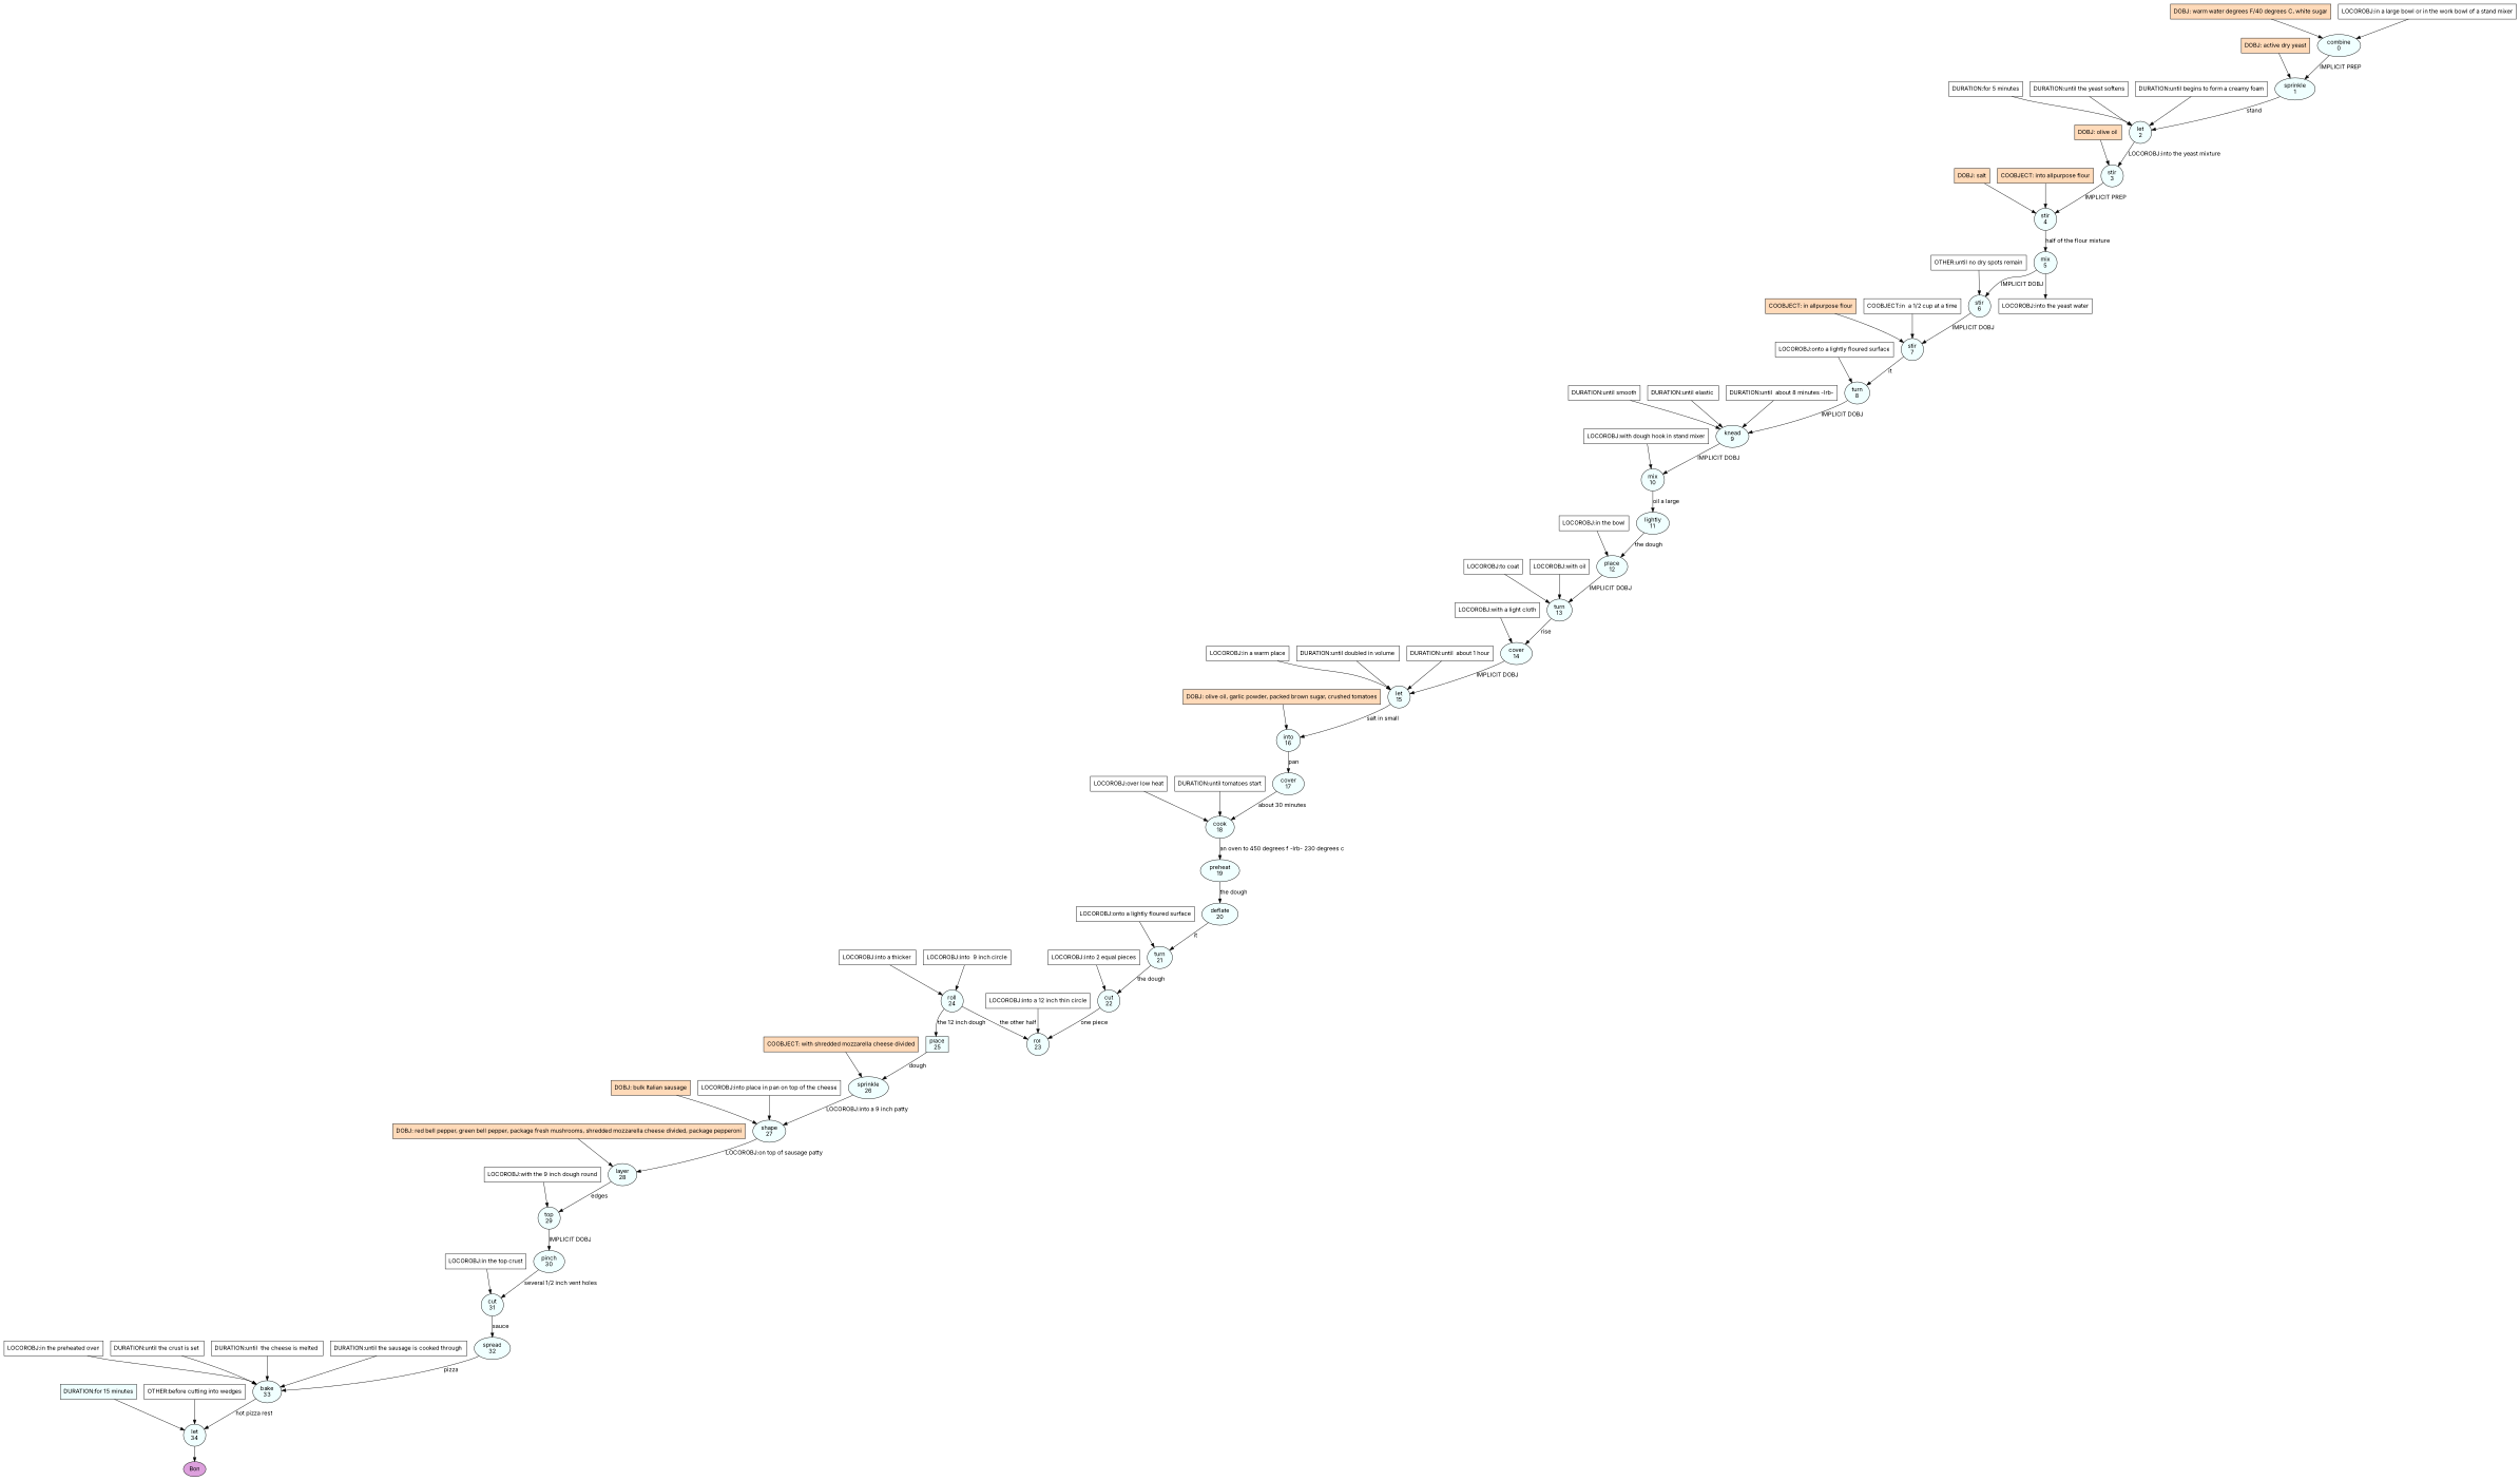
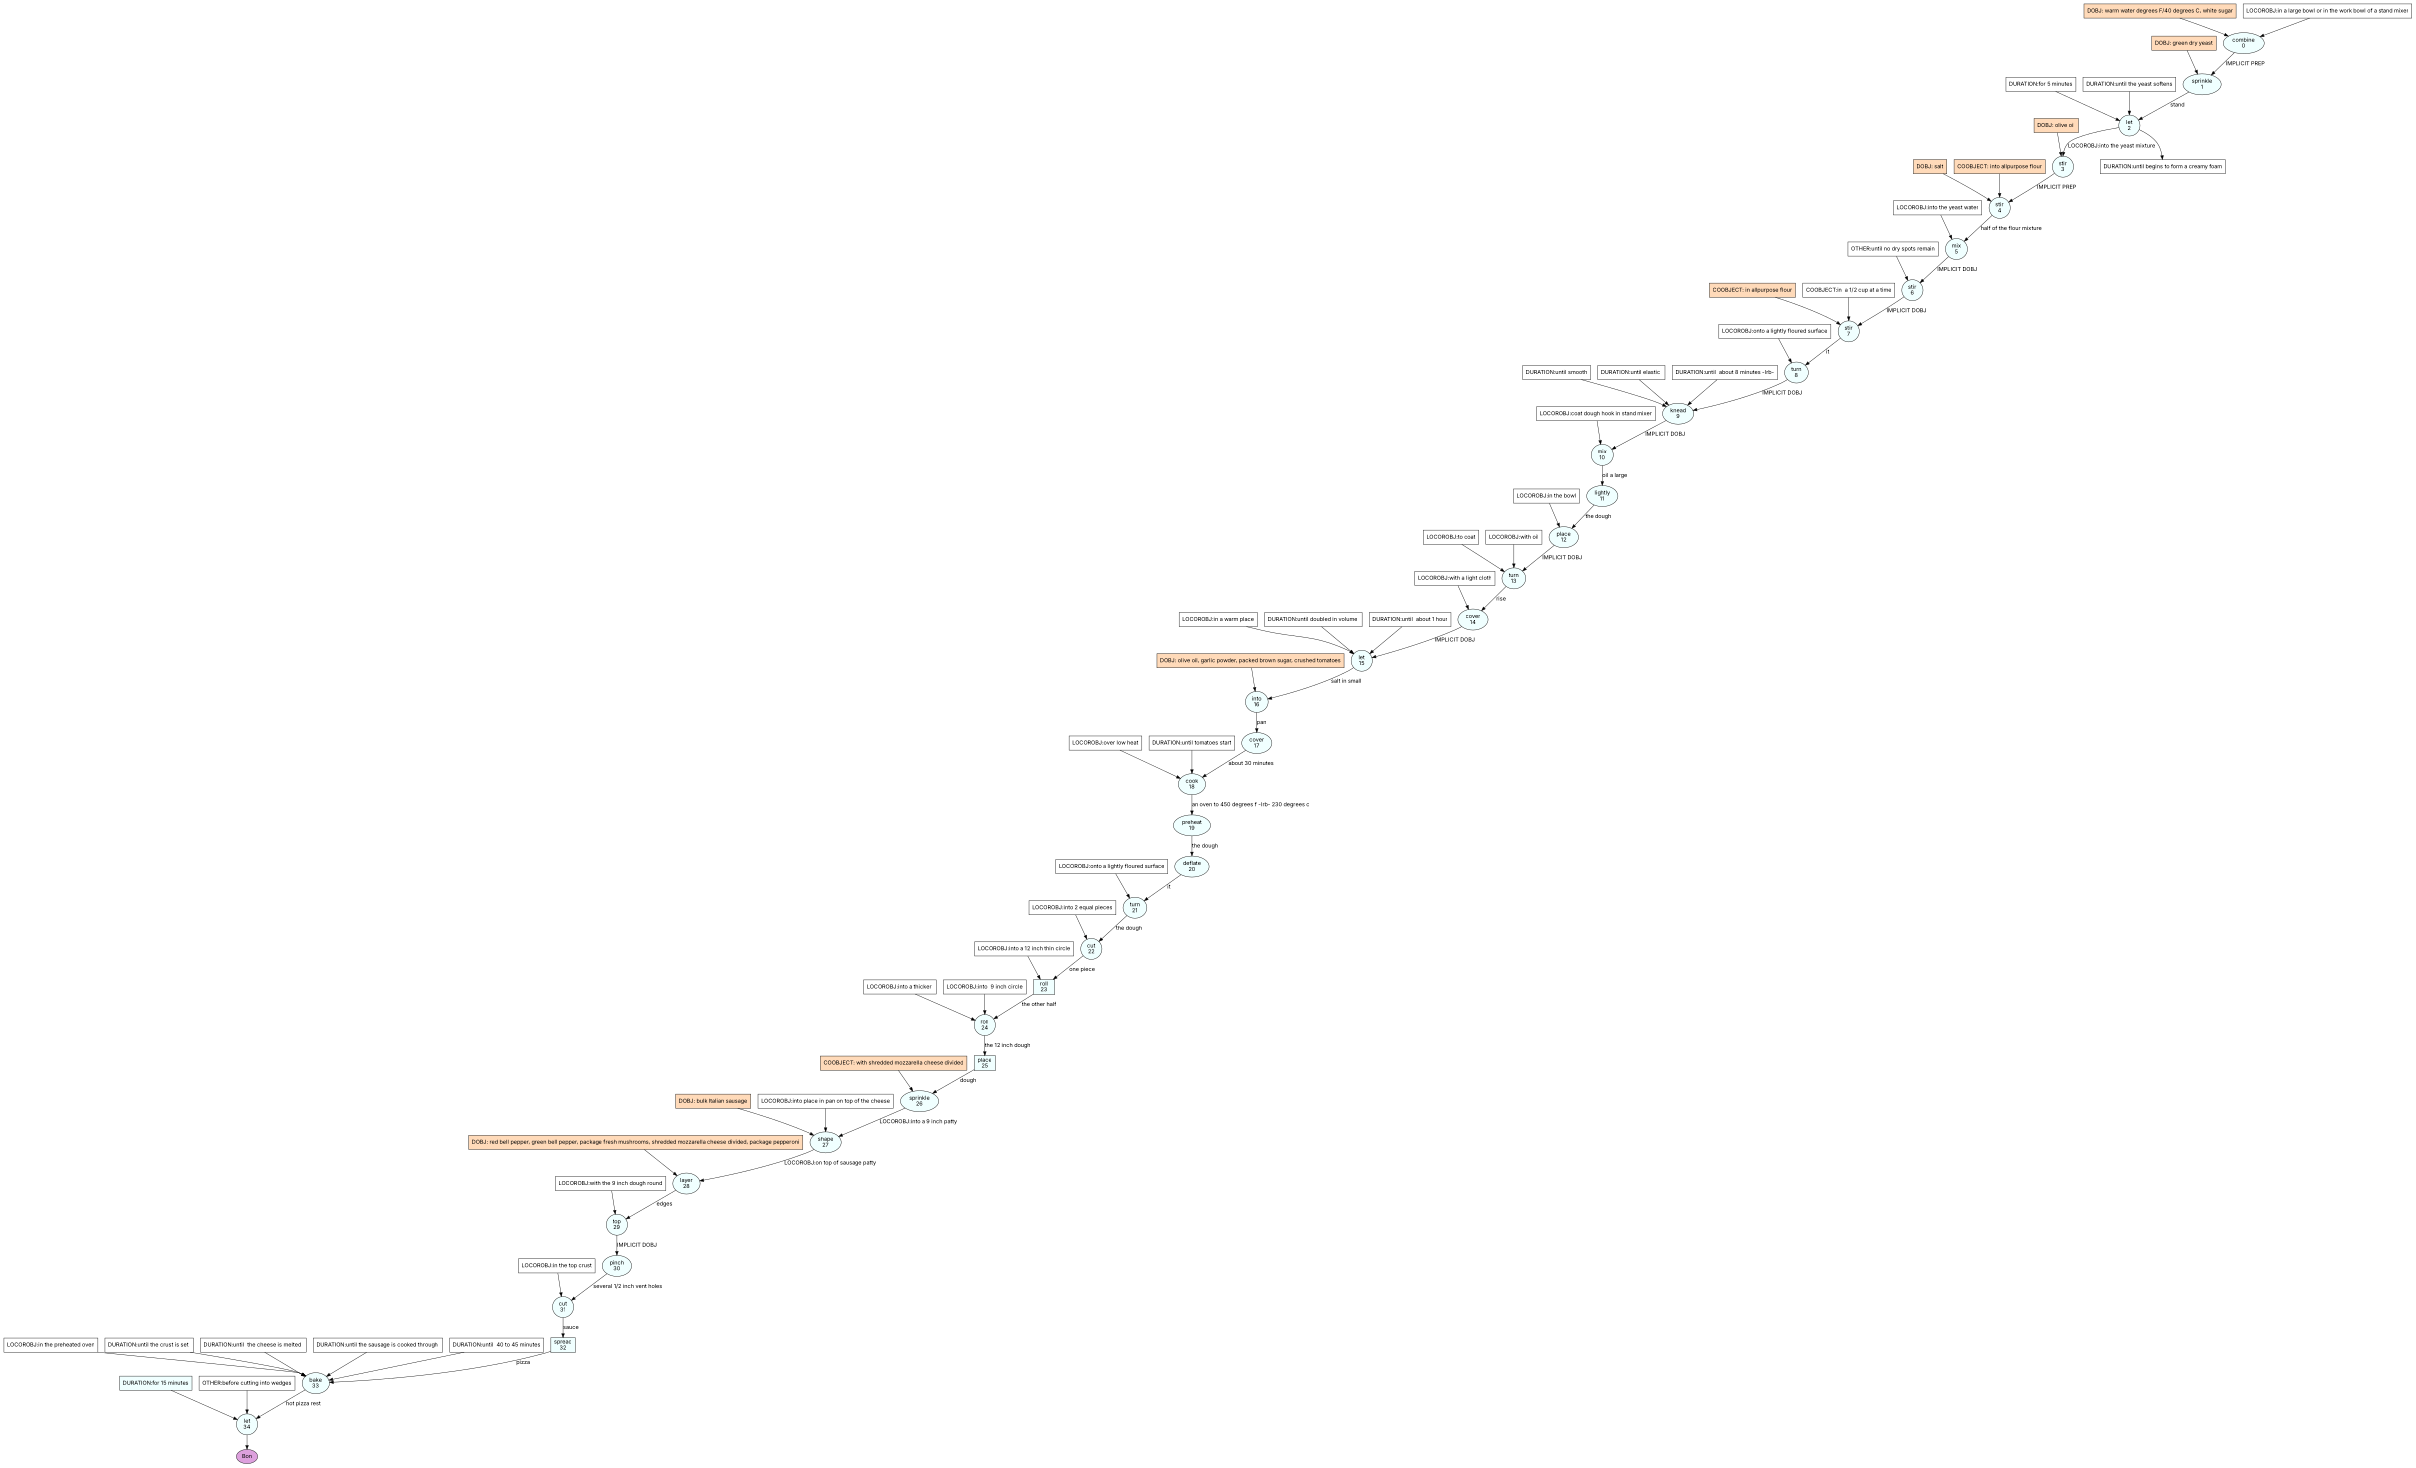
  digraph {
    fontname=Inter
    node [fillcolor=azure fontname=Inter shape=box style=filled]
    edge [fontname=Inter]
    n1 [label="combine\n0" shape=oval]
    n2 [label="sprinkle\n1" shape=oval]
    n3 [label="let\n2" shape=oval]
    n4 [label="stir\n3" shape=oval]
    n5 [label="stir\n4" shape=oval]
    n6 [label="mix\n5" shape=oval]
    n7 [label="stir\n6" shape=oval]
    n8 [label="stir\n7" shape=oval]
    n9 [label="turn\n8" shape=oval]
    n10 [label="knead\n9" shape=oval]
    n11 [label="mix\n10" shape=oval]
    n12 [label="lightly\n11" shape=oval]
    n13 [label="place\n12" shape=oval]
    n14 [label="turn\n13" shape=oval]
    n15 [label="cover\n14" shape=oval]
    n16 [label="let\n15" shape=oval]
    n17 [label="into\n16" shape=oval]
    n18 [label="cover\n17" shape=oval]
    n19 [label="cook\n18" shape=oval]
    n20 [label="preheat\n19" shape=oval]
    n21 [label="deflate\n20" shape=oval]
    n22 [label="turn\n21" shape=oval]
    n23 [label="cut\n22" shape=oval]
-   n24 [label="roll\n23" shape=oval]
+   n24 [label="roll\n23"]
    n25 [label="roll\n24" shape=oval]
    n26 [label="place\n25"]
    n27 [label="sprinkle\n26" shape=oval]
    n28 [label="shape\n27" shape=oval]
    n29 [label="layer\n28" shape=oval]
    n30 [label="top\n29" shape=oval]
    n31 [label="pinch\n30" shape=oval]
    n32 [label="cut\n31" shape=oval]
-   n33 [label="spread\n32" shape=oval]
+   n33 [label="spread\n32"]
    n34 [label="bake\n33" shape=oval]
    n35 [label="let\n34" shape=oval]
    n36 [fillcolor=plum label=Bon shape=oval]
    n37 [fillcolor=peachpuff label="DOBJ: warm water degrees F/40 degrees C, white sugar"]
    n38 [fillcolor=white label="LOCOROBJ:in a large bowl or in the work bowl of a stand mixer"]
-   n39 [fillcolor=peachpuff label="DOBJ: active dry yeast"]
+   n39 [fillcolor=peachpuff label="DOBJ: green dry yeast"]
    n40 [fillcolor=white label="DURATION:for 5 minutes"]
    n41 [fillcolor=white label="DURATION:until the yeast softens"]
    n42 [fillcolor=white label="DURATION:until begins to form a creamy foam"]
    n43 [fillcolor=peachpuff label="DOBJ: olive oil"]
    n44 [fillcolor=peachpuff label="DOBJ: salt"]
    n45 [fillcolor=peachpuff label="COOBJECT: into allpurpose flour"]
    n46 [fillcolor=white label="LOCOROBJ:into the yeast water"]
    n47 [fillcolor=white label="OTHER:until no dry spots remain"]
    n48 [fillcolor=peachpuff label="COOBJECT: in allpurpose flour"]
    n49 [fillcolor=white label="COOBJECT:in  a 1/2 cup at a time"]
    n50 [fillcolor=white label="LOCOROBJ:onto a lightly floured surface"]
    n51 [fillcolor=white label="DURATION:until smooth"]
    n52 [fillcolor=white label="DURATION:until elastic "]
    n53 [fillcolor=white label="DURATION:until  about 8 minutes -lrb-"]
-   n54 [fillcolor=white label="LOCOROBJ:with dough hook in stand mixer"]
+   n54 [fillcolor=white label="LOCOROBJ:coat dough hook in stand mixer"]
    n55 [fillcolor=white label="LOCOROBJ:in the bowl"]
    n56 [fillcolor=white label="LOCOROBJ:to coat"]
    n57 [fillcolor=white label="LOCOROBJ:with oil"]
    n58 [fillcolor=white label="LOCOROBJ:with a light cloth"]
    n59 [fillcolor=white label="LOCOROBJ:in a warm place"]
    n60 [fillcolor=white label="DURATION:until doubled in volume "]
    n61 [fillcolor=white label="DURATION:until  about 1 hour"]
    n62 [fillcolor=peachpuff label="DOBJ: olive oil, garlic powder, packed brown sugar, crushed tomatoes"]
    n63 [fillcolor=white label="LOCOROBJ:over low heat"]
    n64 [fillcolor=white label="DURATION:until tomatoes start"]
    n65 [fillcolor=white label="LOCOROBJ:onto a lightly floured surface"]
    n66 [fillcolor=white label="LOCOROBJ:into 2 equal pieces"]
    n67 [fillcolor=white label="LOCOROBJ:into a 12 inch thin circle"]
    n68 [fillcolor=white label="LOCOROBJ:into a thicker "]
    n69 [fillcolor=white label="LOCOROBJ:into  9 inch circle"]
    n70 [fillcolor=peachpuff label="COOBJECT: with shredded mozzarella cheese divided"]
    n71 [fillcolor=peachpuff label="DOBJ: bulk Italian sausage"]
    n72 [fillcolor=white label="LOCOROBJ:into place in pan on top of the cheese"]
    n73 [fillcolor=peachpuff label="DOBJ: red bell pepper, green bell pepper, package fresh mushrooms, shredded mozzarella cheese divided, package pepperoni"]
    n74 [fillcolor=white label="LOCOROBJ:with the 9 inch dough round"]
    n75 [fillcolor=white label="LOCOROBJ:in the top crust"]
    n76 [fillcolor=white label="LOCOROBJ:in the preheated oven"]
    n77 [fillcolor=white label="DURATION:until the crust is set "]
    n78 [fillcolor=white label="DURATION:until  the cheese is melted "]
    n79 [fillcolor=white label="DURATION:until the sausage is cooked through "]
+   n80 [fillcolor=white label="DURATION:until  40 to 45 minutes"]
    n81 [label="DURATION:for 15 minutes"]
    n82 [fillcolor=white label="OTHER:before cutting into wedges"]
    n1 -> n2 [label="IMPLICIT PREP"]
    n2 -> n3 [label=stand]
    n3 -> n4 [label="LOCOROBJ:into the yeast mixture"]
    n4 -> n5 [label="IMPLICIT PREP"]
    n5 -> n6 [label="half of the flour mixture"]
    n6 -> n7 [label="IMPLICIT DOBJ"]
    n7 -> n8 [label="IMPLICIT DOBJ"]
    n8 -> n9 [label=it]
    n9 -> n10 [label="IMPLICIT DOBJ"]
    n10 -> n11 [label="IMPLICIT DOBJ"]
    n11 -> n12 [label="oil a large"]
    n12 -> n13 [label="the dough"]
    n13 -> n14 [label="IMPLICIT DOBJ"]
    n14 -> n15 [label=rise]
    n15 -> n16 [label="IMPLICIT DOBJ"]
    n16 -> n17 [label="salt in small"]
    n17 -> n18 [label=pan]
    n18 -> n19 [label="about 30 minutes"]
    n19 -> n20 [label="an oven to 450 degrees f -lrb- 230 degrees c"]
    n20 -> n21 [label="the dough"]
    n21 -> n22 [label=it]
    n22 -> n23 [label="the dough"]
    n23 -> n24 [label="one piece"]
-   n25 -> n24 [label="the other half"]
+   n24 -> n25 [label="the other half"]
    n25 -> n26 [label="the 12 inch dough"]
    n26 -> n27 [label=dough]
    n27 -> n28 [label="LOCOROBJ:into a 9 inch patty"]
    n28 -> n29 [label="LOCOROBJ:on top of sausage patty"]
    n29 -> n30 [label=edges]
    n30 -> n31 [label="IMPLICIT DOBJ"]
    n31 -> n32 [label="several 1/2 inch vent holes"]
    n32 -> n33 [label=sauce]
    n33 -> n34 [label=pizza]
    n34 -> n35 [label="hot pizza rest"]
    n35 -> n36
    n37 -> n1
    n38 -> n1
    n39 -> n2
    n40 -> n3
    n41 -> n3
-   n42 -> n3
+   n3 -> n42
    n43 -> n4
    n44 -> n5
    n45 -> n5
-   n6 -> n46
+   n46 -> n6
    n47 -> n7
    n48 -> n8
    n49 -> n8
    n50 -> n9
    n51 -> n10
    n52 -> n10
    n53 -> n10
    n54 -> n11
    n55 -> n13
    n56 -> n14
    n57 -> n14
    n58 -> n15
    n59 -> n16
    n60 -> n16
    n61 -> n16
    n62 -> n17
    n63 -> n19
    n64 -> n19
    n65 -> n22
    n66 -> n23
    n67 -> n24
    n68 -> n25
    n69 -> n25
    n70 -> n27
    n71 -> n28
    n72 -> n28
    n73 -> n29
    n74 -> n30
    n75 -> n32
    n76 -> n34
    n77 -> n34
    n78 -> n34
    n79 -> n34
+   n80 -> n34
    n81 -> n35
    n82 -> n35
  }
